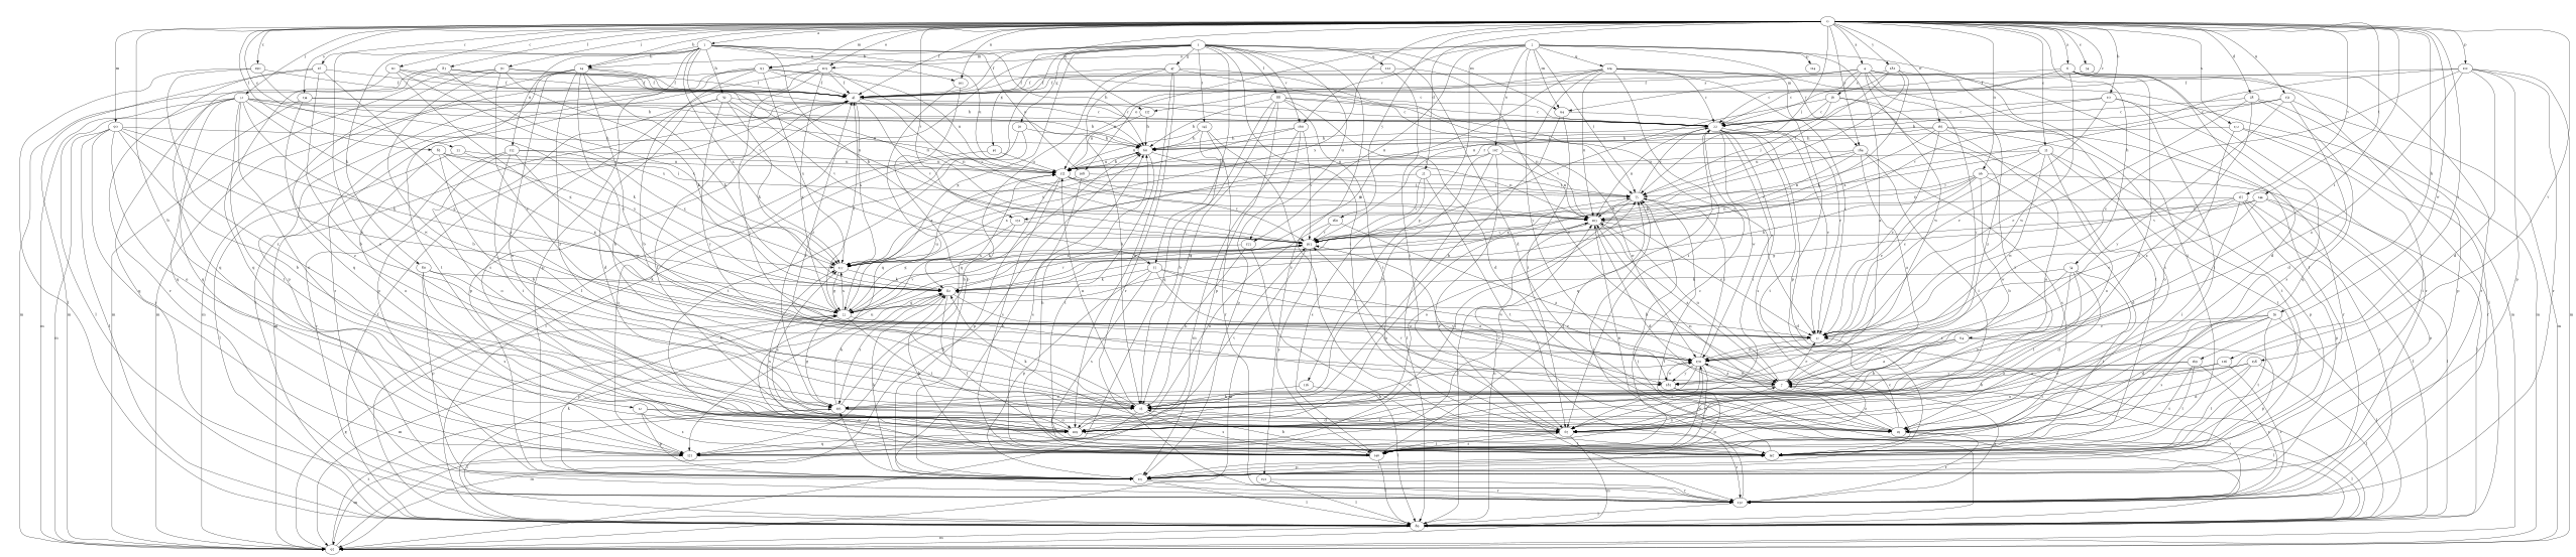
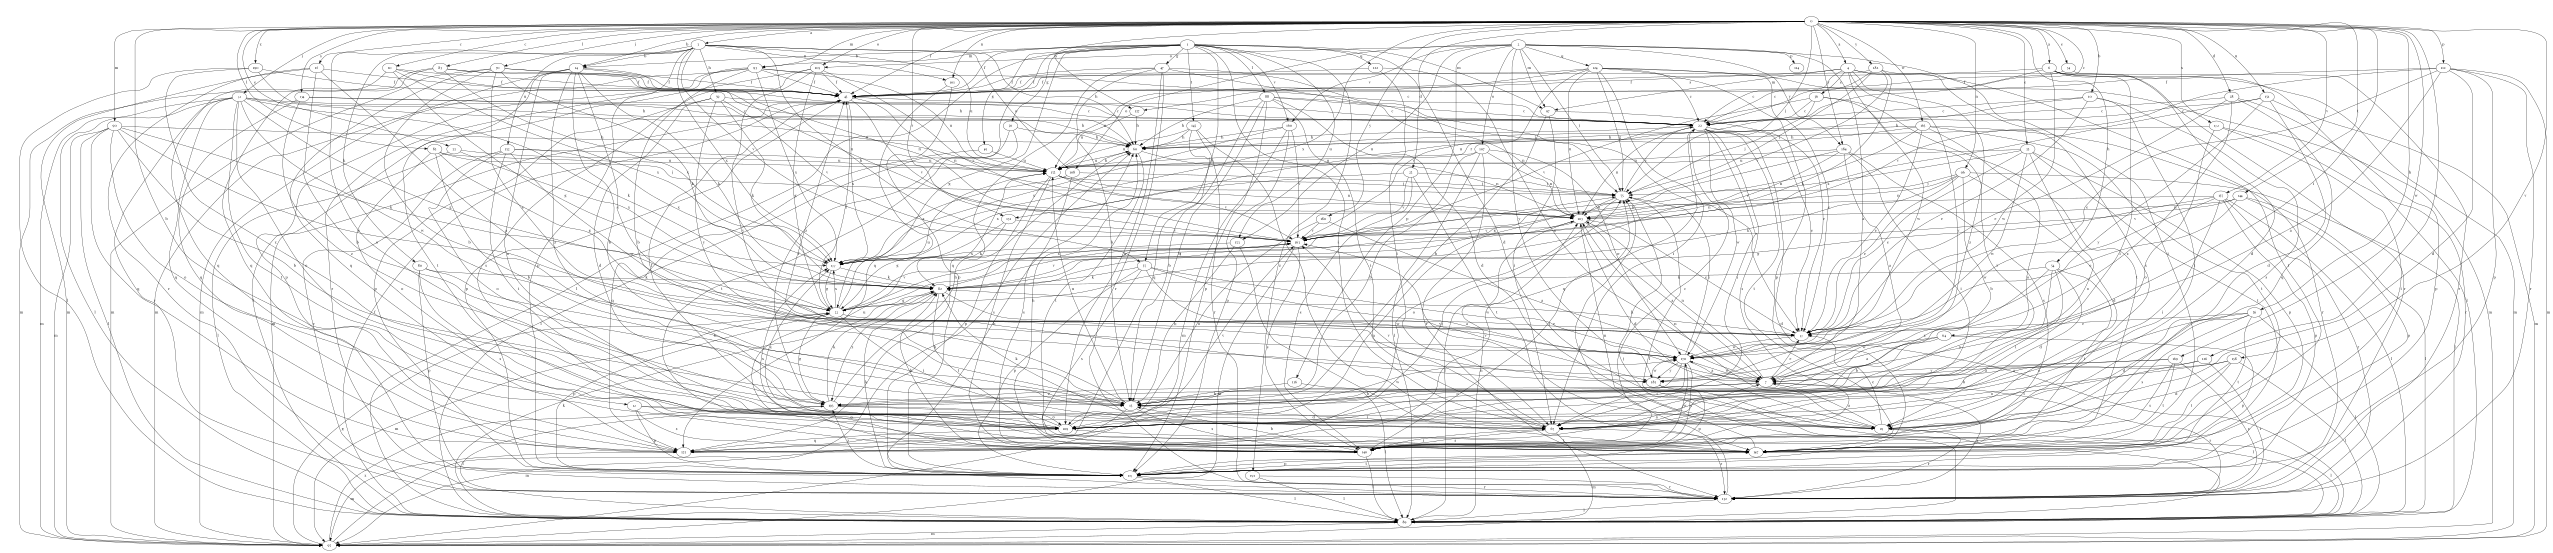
  strict digraph {
    fontname="Playfair Display"
    node [fontname="Playfair Display"]
    edge [fontname="Playfair Display"]
    0
    3
    4
    6
    10
    12
    14
    16
    20
    22
    25
    28
    33
    34
    35
    45
    54
    56
    64
    70
    72
    75
    83
    85
    90
    93
    96
    101
    105
    112
    126
    131
    134
    137
    144
    151
    157
    158
    165
    169
    172
    177
    180
    182
    184
    190
    57
    108
    59
    60
    80
    109
    117
    n54 [label=152]
    155
    163
-   94
+   94 [label=97]
    193
    147
    185
    36
    140
    170
    29
    67
    89
    95
    37
    15
    103
    82
    7
    132
    52
    125
    1
    47
    49
    50
    88
    122
    145
    153
    160
    191
    2
    107
    114
    116
    124
    0 -> 3 [label=a]
    0 -> 4 [label=a]
    0 -> 6 [label=a]
    0 -> 10 [label=b]
    0 -> 12 [label=b]
    0 -> 14 [label=b]
    0 -> 16 [label=c]
    0 -> 20 [label=c]
    0 -> 22 [label=c]
    0 -> 25 [label=d]
    0 -> 28 [label=d]
    0 -> 33 [label=e]
    0 -> 34 [label=e]
    0 -> 35 [label=e]
    0 -> 45 [label=f]
    0 -> 54 [label=h]
    0 -> 56 [label=h]
    0 -> 64 [label=i]
    0 -> 70 [label=j]
    0 -> 72 [label=j]
    0 -> 75 [label=j]
    0 -> 83 [label=l]
    0 -> 85 [label=l]
    0 -> 90 [label=m]
    0 -> 93 [label=m]
    0 -> 96 [label=n]
    0 -> 101 [label=n]
    0 -> 105 [label=o]
    0 -> 112 [label=p]
    0 -> 126 [label=r]
    0 -> 131 [label=r]
    0 -> 134 [label=s]
    0 -> 137 [label=s]
    0 -> 144 [label=t]
    0 -> 151 [label=u]
    0 -> 157 [label=v]
    0 -> 158 [label=v]
    0 -> 165 [label=w]
    0 -> 169 [label=w]
    0 -> 172 [label=x]
    0 -> 177 [label=x]
    0 -> 180 [label=y]
    0 -> 182 [label=y]
    0 -> 184 [label=y]
    0 -> 190 [label=z]
    3 -> 14 [label=b]
    3 -> 101 [label=n]
    3 -> 177 [label=x]
    3 -> 57 [label=h]
    3 -> 108 [label=o]
    3 -> 59 [label=h]
    3 -> 60 [label=h]
    3 -> 80 [label=k]
    3 -> 109 [label=o]
    3 -> 117 [label=p]
    3 -> n54 [label=u]
    3 -> 155 [label=u]
    3 -> 163 [label=v]
    4 -> 22 [label=c]
    4 -> 137 [label=s]
    4 -> 94 [label=m]
    4 -> 193 [label=z]
    4 -> 147 [label=t]
    4 -> 185 [label=y]
    4 -> 36 [label=e]
    4 -> 140 [label=s]
    4 -> 170 [label=w]
    6 -> 45 [label=f]
    6 -> 131 [label=r]
    6 -> 170 [label=w]
    6 -> 29 [label=d]
    6 -> 67 [label=i]
    6 -> 89 [label=l]
    6 -> 95 [label=m]
    10 -> 22 [label=c]
    10 -> 60 [label=h]
    10 -> 140 [label=s]
    10 -> 67 [label=i]
    10 -> 37 [label=e]
    12 -> 109 [label=o]
    12 -> 117 [label=p]
    12 -> 140 [label=s]
    12 -> 67 [label=i]
    14 -> 45 [label=f]
    14 -> 109 [label=o]
    14 -> 193 [label=z]
    14 -> 147 [label=t]
    14 -> 95 [label=m]
    14 -> 37 [label=e]
    14 -> 15 [label=b]
    14 -> 103 [label=n]
    14 -> 82 [label=k]
    16 -> 45 [label=f]
    16 -> 95 [label=m]
    16 -> 15 [label=b]
    16 -> 7 [label=a]
    16 -> 132 [label=r]
    20 -> 45 [label=f]
    20 -> 177 [label=x]
    20 -> 60 [label=h]
    20 -> 52 [label=g]
    20 -> 125 [label=q]
    22 -> 60 [label=h]
    22 -> 147 [label=t]
    22 -> 140 [label=s]
    22 -> 170 [label=w]
    22 -> 67 [label=i]
    22 -> 89 [label=d]
    22 -> 37 [label=e]
    22 -> 103 [label=n]
    22 -> 125 [label=q]
    25 -> 75 [label=j]
    25 -> 177 [label=x]
    25 -> 163 [label=v]
    25 -> 147 [label=t]
    25 -> 140 [label=s]
    28 -> 22 [label=c]
    28 -> 117 [label=p]
    28 -> 193 [label=z]
    28 -> 37 [label=e]
    28 -> 125 [label=q]
    33 -> 177 [label=x]
    33 -> 155 [label=u]
    33 -> 89 [label=l]
    34 -> 45 [label=f]
    34 -> 132 [label=r]
    35 -> 109 [label=o]
    35 -> 117 [label=p]
    35 -> 155 [label=u]
    35 -> 163 [label=v]
    35 -> 147 [label=t]
    35 -> 170 [label=w]
    35 -> 37 [label=e]
    45 -> 22 [label=c]
    45 -> 177 [label=x]
    45 -> 117 [label=p]
    45 -> 163 [label=v]
    45 -> 95 [label=m]
    45 -> 103 [label=n]
    54 -> 109 [label=o]
    54 -> 193 [label=z]
    54 -> 147 [label=t]
    54 -> 29 [label=d]
    54 -> 67 [label=i]
    54 -> 82 [label=k]
    56 -> 109 [label=o]
    56 -> 147 [label=t]
    56 -> 140 [label=s]
    56 -> 29 [label=d]
    56 -> 89 [label=l]
    56 -> 37 [label=e]
    64 -> 117 [label=p]
    64 -> 170 [label=w]
    64 -> 15 [label=b]
    64 -> 7 [label=a]
    70 -> 45 [label=f]
    70 -> 95 [label=m]
    70 -> 37 [label=e]
    70 -> 15 [label=b]
    70 -> 103 [label=n]
    70 -> 82 [label=k]
    70 -> 125 [label=q]
    72 -> 22 [label=c]
    72 -> 109 [label=o]
    72 -> 155 [label=u]
    72 -> 147 [label=t]
    72 -> 170 [label=w]
    72 -> 89 [label=l]
    72 -> 95 [label=m]
    72 -> 82 [label=k]
    72 -> 132 [label=r]
    72 -> 52 [label=g]
    72 -> 125 [label=q]
    75 -> 22 [label=c]
    75 -> 109 [label=o]
    75 -> 89 [label=l]
    75 -> 103 [label=n]
    83 -> 22 [label=c]
    83 -> 45 [label=f]
    83 -> 177 [label=x]
    83 -> 95 [label=m]
    83 -> 125 [label=q]
    85 -> 75 [label=j]
    85 -> 109 [label=o]
    85 -> 155 [label=u]
    85 -> 15 [label=b]
    85 -> 52 [label=g]
    90 -> 60 [label=h]
    90 -> 109 [label=o]
    90 -> 89 [label=l]
    90 -> 95 [label=m]
    90 -> 37 [label=e]
    90 -> 15 [label=b]
    90 -> 82 [label=k]
    90 -> 125 [label=q]
    93 -> 22 [label=c]
    93 -> 45 [label=f]
    93 -> 177 [label=x]
    93 -> 117 [label=p]
    93 -> 155 [label=u]
    93 -> 95 [label=m]
    93 -> 15 [label=b]
    93 -> 132 [label=r]
    96 -> 75 [label=j]
    96 -> 29 [label=d]
    96 -> 89 [label=l]
    96 -> 37 [label=e]
    96 -> 15 [label=b]
    96 -> 103 [label=n]
    96 -> 82 [label=k]
    101 -> 117 [label=p]
    101 -> 125 [label=q]
    105 -> 45 [label=f]
    105 -> 163 [label=v]
    105 -> 185 [label=y]
    105 -> 140 [label=s]
    105 -> 89 [label=l]
    105 -> 52 [label=g]
    112 -> 45 [label=f]
    112 -> 117 [label=p]
    112 -> 163 [label=v]
    112 -> 29 [label=d]
    112 -> 95 [label=m]
    112 -> 37 [label=e]
    112 -> 7 [label=a]
    112 -> 132 [label=r]
    126 -> 67 [label=i]
    126 -> 7 [label=a]
    126 -> 132 [label=r]
    131 -> 163 [label=v]
    131 -> 82 [label=k]
    131 -> 52 [label=g]
    134 -> 22 [label=c]
    134 -> 60 [label=h]
    134 -> 193 [label=z]
    134 -> 125 [label=q]
    137 -> 60 [label=h]
    137 -> 155 [label=u]
    144 -> 117 [label=p]
    144 -> 163 [label=v]
    144 -> 89 [label=l]
    144 -> 37 [label=e]
    144 -> 103 [label=n]
    151 -> 22 [label=c]
    151 -> 177 [label=x]
    151 -> 185 [label=y]
    151 -> 29 [label=d]
    151 -> 95 [label=m]
    157 -> 117 [label=p]
    157 -> 170 [label=w]
    157 -> 67 [label=i]
    157 -> 89 [label=l]
    157 -> 103 [label=n]
    157 -> 132 [label=r]
    157 -> 52 [label=g]
    158 -> 109 [label=o]
    158 -> 147 [label=t]
    158 -> 29 [label=d]
    158 -> 89 [label=l]
    158 -> 7 [label=a]
    165 -> 60 [label=h]
    165 -> 109 [label=o]
    165 -> 155 [label=u]
    165 -> 147 [label=t]
    165 -> 37 [label=e]
    165 -> 82 [label=k]
    165 -> 132 [label=r]
    169 -> 147 [label=t]
    169 -> 185 [label=y]
    169 -> 140 [label=s]
    169 -> 15 [label=b]
    169 -> 132 [label=r]
    172 -> 60 [label=h]
    172 -> 109 [label=o]
    172 -> 147 [label=t]
    172 -> 132 [label=r]
    177 -> 82 [label=k]
    177 -> 52 [label=g]
    180 -> 109 [label=o]
    180 -> 163 [label=v]
    180 -> 7 [label=a]
    182 -> 22 [label=c]
    182 -> 45 [label=f]
    182 -> 75 [label=j]
    182 -> 163 [label=v]
    182 -> 82 [label=k]
    182 -> 132 [label=r]
    184 -> 155 [label=u]
    184 -> 140 [label=s]
    184 -> 67 [label=i]
    184 -> 103 [label=n]
    184 -> 7 [label=a]
    184 -> 52 [label=g]
    190 -> 45 [label=f]
    190 -> 60 [label=h]
    190 -> 193 [label=z]
    190 -> 89 [label=l]
    57 -> 117 [label=p]
    57 -> 185 [label=y]
    57 -> 140 [label=s]
    57 -> 170 [label=w]
    57 -> 82 [label=k]
    57 -> 7 [label=a]
    108 -> 75 [label=j]
    108 -> 177 [label=x]
    108 -> 140 [label=s]
    59 -> 22 [label=c]
    59 -> 117 [label=p]
    59 -> 163 [label=v]
    59 -> 185 [label=y]
    59 -> 29 [label=d]
    59 -> 82 [label=k]
    60 -> 155 [label=u]
    60 -> 147 [label=t]
    60 -> 103 [label=n]
    80 -> 117 [label=p]
    80 -> 140 [label=s]
    80 -> 15 [label=b]
    80 -> 82 [label=k]
    109 -> 45 [label=f]
    109 -> 177 [label=x]
    109 -> 163 [label=v]
    109 -> 147 [label=t]
    109 -> 125 [label=q]
    117 -> 193 [label=z]
    117 -> 147 [label=t]
    117 -> 89 [label=l]
    117 -> 82 [label=k]
    117 -> 132 [label=r]
    n54 -> 177 [label=x]
    n54 -> 109 [label=o]
    n54 -> 155 [label=u]
    n54 -> 170 [label=w]
    n54 -> 67 [label=i]
    n54 -> 132 [label=r]
    155 -> 75 [label=j]
    155 -> 60 [label=h]
    155 -> 117 [label=p]
    155 -> 163 [label=v]
    155 -> 140 [label=s]
    155 -> 103 [label=n]
    163 -> 177 [label=x]
    163 -> 140 [label=s]
    163 -> 95 [label=m]
    94 -> 67 [label=i]
    94 -> 37 [label=e]
    94 -> 15 [label=b]
    193 -> 60 [label=h]
    193 -> 109 [label=o]
    193 -> 29 [label=d]
    193 -> 89 [label=l]
    193 -> 82 [label=k]
    193 -> 52 [label=g]
    147 -> 177 [label=x]
    147 -> 117 [label=p]
    147 -> 103 [label=n]
    185 -> 117 [label=p]
    185 -> 170 [label=w]
    185 -> 89 [label=l]
    36 -> 22 [label=c]
    36 -> 75 [label=j]
    36 -> 163 [label=v]
    36 -> 147 [label=t]
    36 -> 67 [label=i]
    140 -> 22 [label=c]
    140 -> 75 [label=j]
    140 -> 60 [label=h]
    140 -> 155 [label=u]
    140 -> 170 [label=w]
    140 -> 67 [label=i]
    140 -> 89 [label=l]
    140 -> 15 [label=b]
    140 -> 82 [label=k]
    170 -> 75 [label=j]
    170 -> 109 [label=o]
    170 -> 185 [label=y]
    170 -> 140 [label=s]
    170 -> 67 [label=i]
    170 -> 7 [label=a]
    29 -> 163 [label=v]
    29 -> 89 [label=l]
    29 -> 37 [label=e]
    29 -> 103 [label=n]
    29 -> 82 [label=k]
    29 -> 7 [label=a]
    29 -> 132 [label=r]
    67 -> 163 [label=v]
    67 -> 140 [label=s]
    67 -> 95 [label=m]
    67 -> 132 [label=r]
    89 -> 45 [label=f]
    89 -> 75 [label=j]
    89 -> 95 [label=m]
    89 -> 103 [label=n]
    89 -> 82 [label=k]
    95 -> 60 [label=h]
    95 -> 193 [label=z]
    95 -> 52 [label=g]
    37 -> 170 [label=w]
    37 -> 82 [label=k]
    15 -> 45 [label=f]
    15 -> 155 [label=u]
    15 -> 140 [label=s]
    15 -> 170 [label=w]
    15 -> 67 [label=i]
    15 -> 95 [label=m]
    103 -> 163 [label=v]
    103 -> 29 [label=d]
    103 -> 89 [label=l]
    103 -> 37 [label=e]
    103 -> 7 [label=a]
    82 -> 163 [label=v]
    82 -> 193 [label=z]
    82 -> 147 [label=t]
    82 -> 170 [label=w]
    82 -> 52 [label=g]
    7 -> 193 [label=z]
    7 -> 170 [label=w]
    7 -> 37 [label=e]
    7 -> 15 [label=b]
    7 -> 103 [label=n]
    7 -> 132 [label=r]
    132 -> 75 [label=j]
    132 -> 60 [label=h]
    132 -> 89 [label=l]
    132 -> 7 [label=a]
    52 -> 45 [label=f]
    52 -> 75 [label=j]
    52 -> 177 [label=x]
    52 -> 117 [label=p]
    52 -> 155 [label=u]
    52 -> 163 [label=v]
    52 -> 67 [label=i]
    52 -> 95 [label=m]
    52 -> 37 [label=e]
    125 -> 75 [label=j]
    125 -> 95 [label=m]
    125 -> 103 [label=n]
    125 -> 7 [label=a]
    1 -> 14 [label=b]
    1 -> 45 [label=f]
    1 -> 93 [label=m]
    1 -> 57 [label=h]
    1 -> 94 [label=m]
    1 -> 193 [label=z]
    1 -> 29 [label=d]
    1 -> 67 [label=i]
    1 -> 89 [label=l]
    1 -> 52 [label=g]
    1 -> 47 [label=g]
    1 -> 49 [label=g]
    1 -> 50 [label=g]
    1 -> 88 [label=l]
    1 -> 122 [label=q]
    1 -> 145 [label=t]
    1 -> 153 [label=u]
    1 -> 160 [label=v]
    1 -> 191 [label=z]
    47 -> 45 [label=f]
    47 -> 75 [label=j]
    47 -> 109 [label=o]
    47 -> 37 [label=e]
    47 -> 15 [label=b]
    47 -> 132 [label=r]
    47 -> 125 [label=q]
    49 -> 155 [label=u]
    49 -> 125 [label=q]
    50 -> 60 [label=h]
    50 -> 147 [label=t]
    50 -> 89 [label=l]
    88 -> 22 [label=c]
    88 -> 60 [label=h]
    88 -> 117 [label=p]
    88 -> 29 [label=d]
    88 -> 67 [label=i]
    88 -> 15 [label=b]
    88 -> 103 [label=n]
    88 -> 125 [label=q]
    122 -> 45 [label=f]
    122 -> 67 [label=i]
    122 -> 7 [label=a]
    145 -> 60 [label=h]
    145 -> 155 [label=u]
    145 -> 67 [label=i]
    145 -> 15 [label=b]
    145 -> 132 [label=r]
    153 -> 177 [label=x]
    153 -> 147 [label=t]
    153 -> 15 [label=b]
    160 -> 177 [label=x]
    160 -> 60 [label=h]
    160 -> 117 [label=p]
    160 -> 163 [label=v]
    160 -> 95 [label=m]
    191 -> 89 [label=l]
    191 -> 132 [label=r]
    2 -> 75 [label=j]
    2 -> 105 [label=o]
    2 -> 184 [label=y]
    2 -> 108 [label=o]
    2 -> 94 [label=m]
    2 -> 147 [label=t]
    2 -> 185 [label=y]
    2 -> 7 [label=a]
    2 -> 153 [label=u]
    2 -> 160 [label=v]
    2 -> 107 [label=o]
    2 -> 114 [label=p]
    2 -> 116 [label=p]
    2 -> 124 [label=q]
    107 -> 155 [label=u]
    107 -> 170 [label=w]
    107 -> 89 [label=l]
    107 -> 15 [label=b]
    107 -> 103 [label=n]
    107 -> 132 [label=r]
    116 -> 89 [label=l]
    116 -> 15 [label=b]
    124 -> 22 [label=c]
    124 -> 45 [label=f]
    124 -> 117 [label=p]
    124 -> 155 [label=u]
    124 -> 163 [label=v]
    124 -> 67 [label=i]
    124 -> 95 [label=m]
    124 -> 37 [label=e]
    124 -> 103 [label=n]
-   124 -> 52 [label=g]
+   124 -> 75 [label=g]
  }
